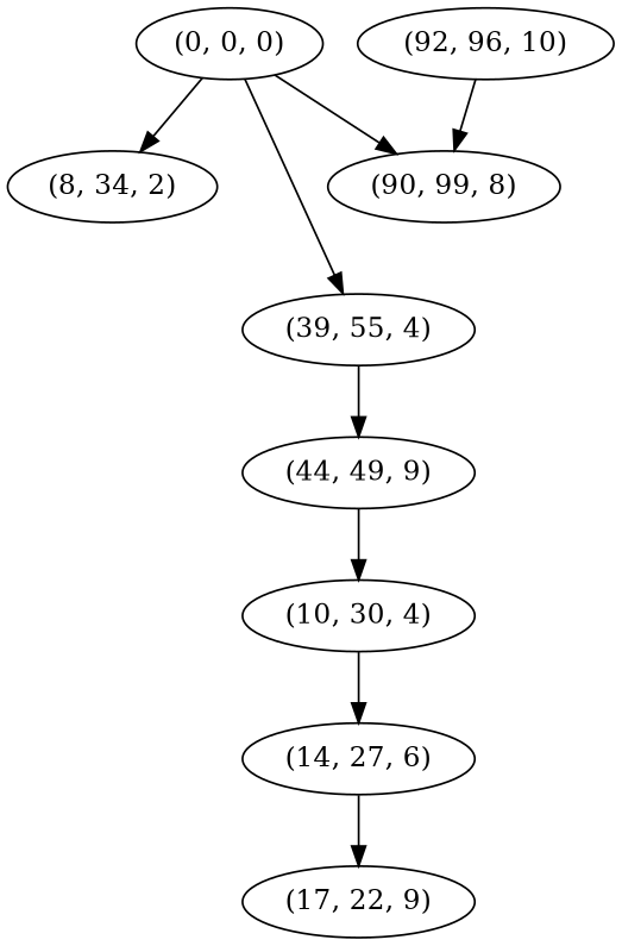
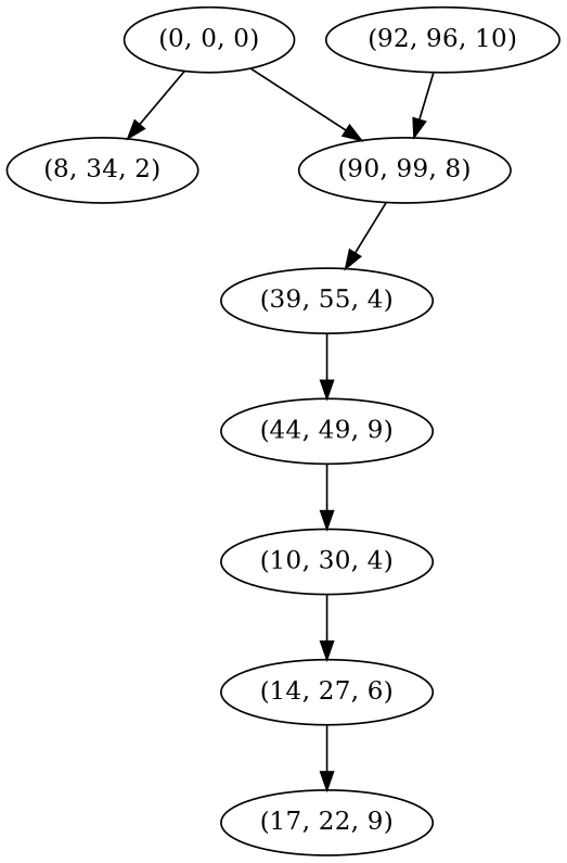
  digraph {
    "(0, 0, 0)"
    "(8, 34, 2)"
    "(39, 55, 4)"
    "(90, 99, 8)"
    "(44, 49, 9)"
    "(10, 30, 4)"
    "(14, 27, 6)"
    "(17, 22, 9)"
    "(92, 96, 10)"
    "(0, 0, 0)" -> "(8, 34, 2)"
-   "(0, 0, 0)" -> "(39, 55, 4)"
+   "(90, 99, 8)" -> "(39, 55, 4)"
    "(0, 0, 0)" -> "(90, 99, 8)"
    "(39, 55, 4)" -> "(44, 49, 9)"
    "(44, 49, 9)" -> "(10, 30, 4)"
    "(10, 30, 4)" -> "(14, 27, 6)"
    "(14, 27, 6)" -> "(17, 22, 9)"
    "(92, 96, 10)" -> "(90, 99, 8)"
  }
